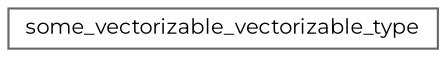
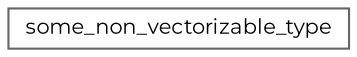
  digraph {
    rankdir=LR
    fontname=Montserrat
-   n1 [color=grey40 fillcolor=white fontname=Montserrat fontsize=10 height=0.2 label=some_vectorizable_vectorizable_type shape=box style=filled width=0.4]
+   n1 [color=grey40 fillcolor=white fontname=Montserrat fontsize=10 height=0.2 label=some_non_vectorizable_type shape=box style=filled width=0.4]
  }
